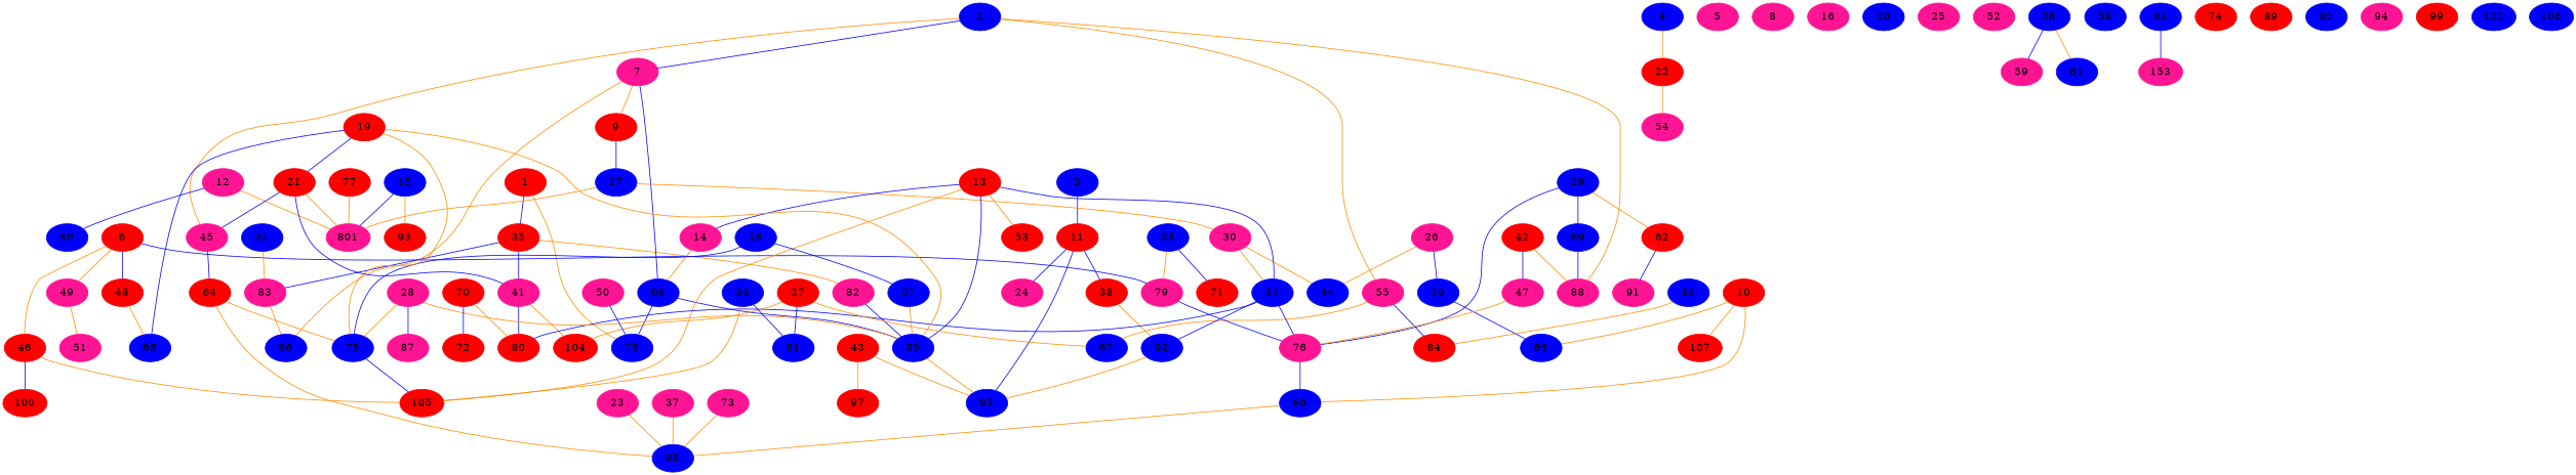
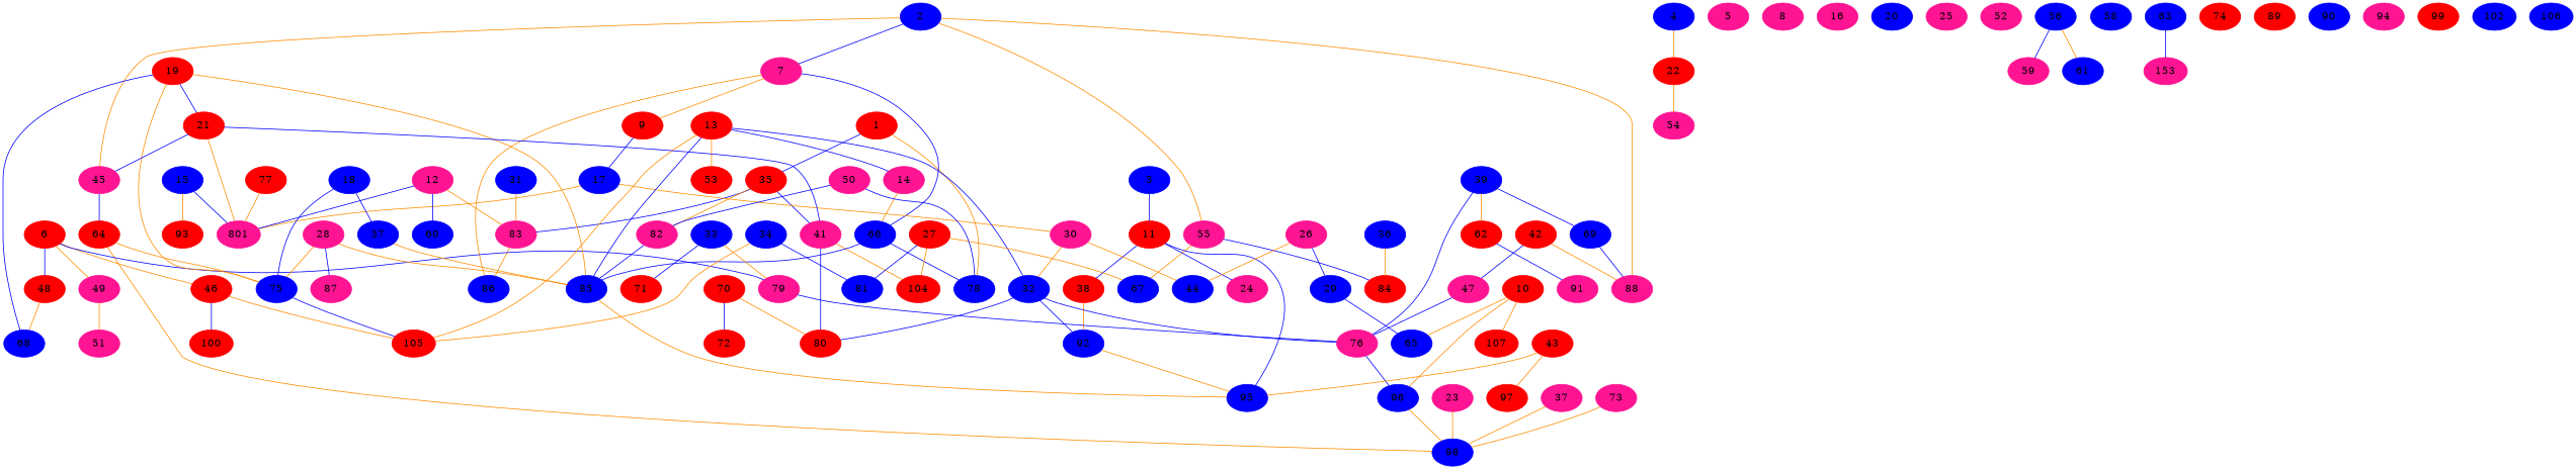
  graph {
    node [color=blue style=filled]
    edge [color=darkorange]
    1 [color=red]
    35 [color=red]
    78
    83 [color=deeppink]
    41 [color=deeppink]
    82 [color=deeppink]
    7 [color=deeppink]
    2
    45 [color=deeppink]
    55 [color=deeppink]
    88 [color=deeppink]
    9 [color=red]
    66
    86
    64 [color=red]
    67
    84 [color=red]
    11 [color=red]
    3
    24 [color=deeppink]
    38 [color=red]
    95
    22 [color=red]
    4
    54 [color=deeppink]
    5 [color=deeppink]
    6 [color=red]
    46 [color=red]
    48 [color=red]
    49 [color=deeppink]
    79 [color=deeppink]
    105 [color=red]
    100 [color=red]
    68
    51 [color=deeppink]
    76 [color=deeppink]
    17
    85
    8 [color=deeppink]
    n40 [color=deeppink label=801]
    30 [color=deeppink]
    10 [color=red]
    65
    96
    107 [color=red]
    98
    92
    12 [color=deeppink]
    60
    13 [color=red]
    14 [color=deeppink]
    32
    53 [color=red]
    80 [color=red]
    15
    93 [color=red]
    16 [color=deeppink]
    44
    18
    57
    75
    19 [color=red]
    21 [color=red]
    20
    104 [color=red]
    23 [color=deeppink]
    25 [color=deeppink]
    26 [color=deeppink]
    29
    27 [color=red]
    81
    28 [color=deeppink]
    87 [color=deeppink]
    31
    33
    71 [color=red]
    34
    36
    37 [color=deeppink]
    39
    62 [color=red]
    69
    91 [color=deeppink]
    77 [color=red]
    42 [color=red]
    47 [color=deeppink]
    43 [color=red]
    97 [color=red]
    50 [color=deeppink]
    52 [color=deeppink]
    59 [color=deeppink]
    56
    61
    58
    n95 [color=deeppink label=153]
    63
    70 [color=red]
    72 [color=red]
    73 [color=deeppink]
    74 [color=red]
    89 [color=red]
    90
    94 [color=deeppink]
    99 [color=red]
    102
    106
    1 -- 35 [color=blue]
    1 -- 78
    35 -- 83 [color=blue]
    35 -- 41 [color=blue]
    35 -- 82
    83 -- 86
    41 -- 80 [color=blue]
    41 -- 104
    82 -- 85 [color=blue]
    7 -- 9
    7 -- 66 [color=blue]
    7 -- 86
    2 -- 7 [color=blue]
    2 -- 45
    2 -- 55
    2 -- 88
    45 -- 64 [color=blue]
    55 -- 67
    55 -- 84 [color=blue]
    9 -- 17 [color=blue]
    66 -- 78 [color=blue]
    66 -- 85 [color=blue]
    64 -- 98
    64 -- 75
    11 -- 24 [color=blue]
    11 -- 38 [color=blue]
    11 -- 95 [color=blue]
    3 -- 11 [color=blue]
    38 -- 92
    22 -- 54
    4 -- 22
    6 -- 46
    6 -- 48 [color=blue]
    6 -- 49
    6 -- 79 [color=blue]
    46 -- 105
    46 -- 100 [color=blue]
    48 -- 68
    49 -- 51
    79 -- 76 [color=blue]
    76 -- 96 [color=blue]
    17 -- n40
    17 -- 30
    85 -- 95
    30 -- 32
    30 -- 44
    10 -- 65
    10 -- 96
    10 -- 107
    96 -- 98
    92 -- 95
-   12 -- n40
+   12 -- 83
+   12 -- n40 [color=blue]
    12 -- 60 [color=blue]
    13 -- 105
    13 -- 85 [color=blue]
    13 -- 14 [color=blue]
    13 -- 32 [color=blue]
    13 -- 53
    14 -- 66
    32 -- 76 [color=blue]
    32 -- 92 [color=blue]
    32 -- 80 [color=blue]
    15 -- n40 [color=blue]
    15 -- 93
    18 -- 57 [color=blue]
    18 -- 75 [color=blue]
    57 -- 85
    75 -- 105 [color=blue]
    19 -- 68 [color=blue]
    19 -- 85
    19 -- 75
    19 -- 21 [color=blue]
    21 -- 41 [color=blue]
    21 -- 45 [color=blue]
    21 -- n40
    23 -- 98
    26 -- 44
    26 -- 29 [color=blue]
    29 -- 65 [color=blue]
    27 -- 67
    27 -- 104
    27 -- 81 [color=blue]
    28 -- 85
    28 -- 75
    28 -- 87 [color=blue]
    31 -- 83
    33 -- 79
    33 -- 71 [color=blue]
    34 -- 105
    34 -- 81 [color=blue]
    36 -- 84
    37 -- 98
    39 -- 76 [color=blue]
    39 -- 62
    39 -- 69 [color=blue]
    62 -- 91 [color=blue]
    69 -- 88 [color=blue]
    77 -- n40
    42 -- 88
    42 -- 47 [color=blue]
-   47 -- 76
+   47 -- 76 [color=blue]
    43 -- 95
    43 -- 97
    50 -- 78 [color=blue]
+   50 -- 82 [color=blue]
    56 -- 59 [color=blue]
    56 -- 61
    63 -- n95 [color=blue]
    70 -- 80
    70 -- 72 [color=blue]
    73 -- 98
  }
